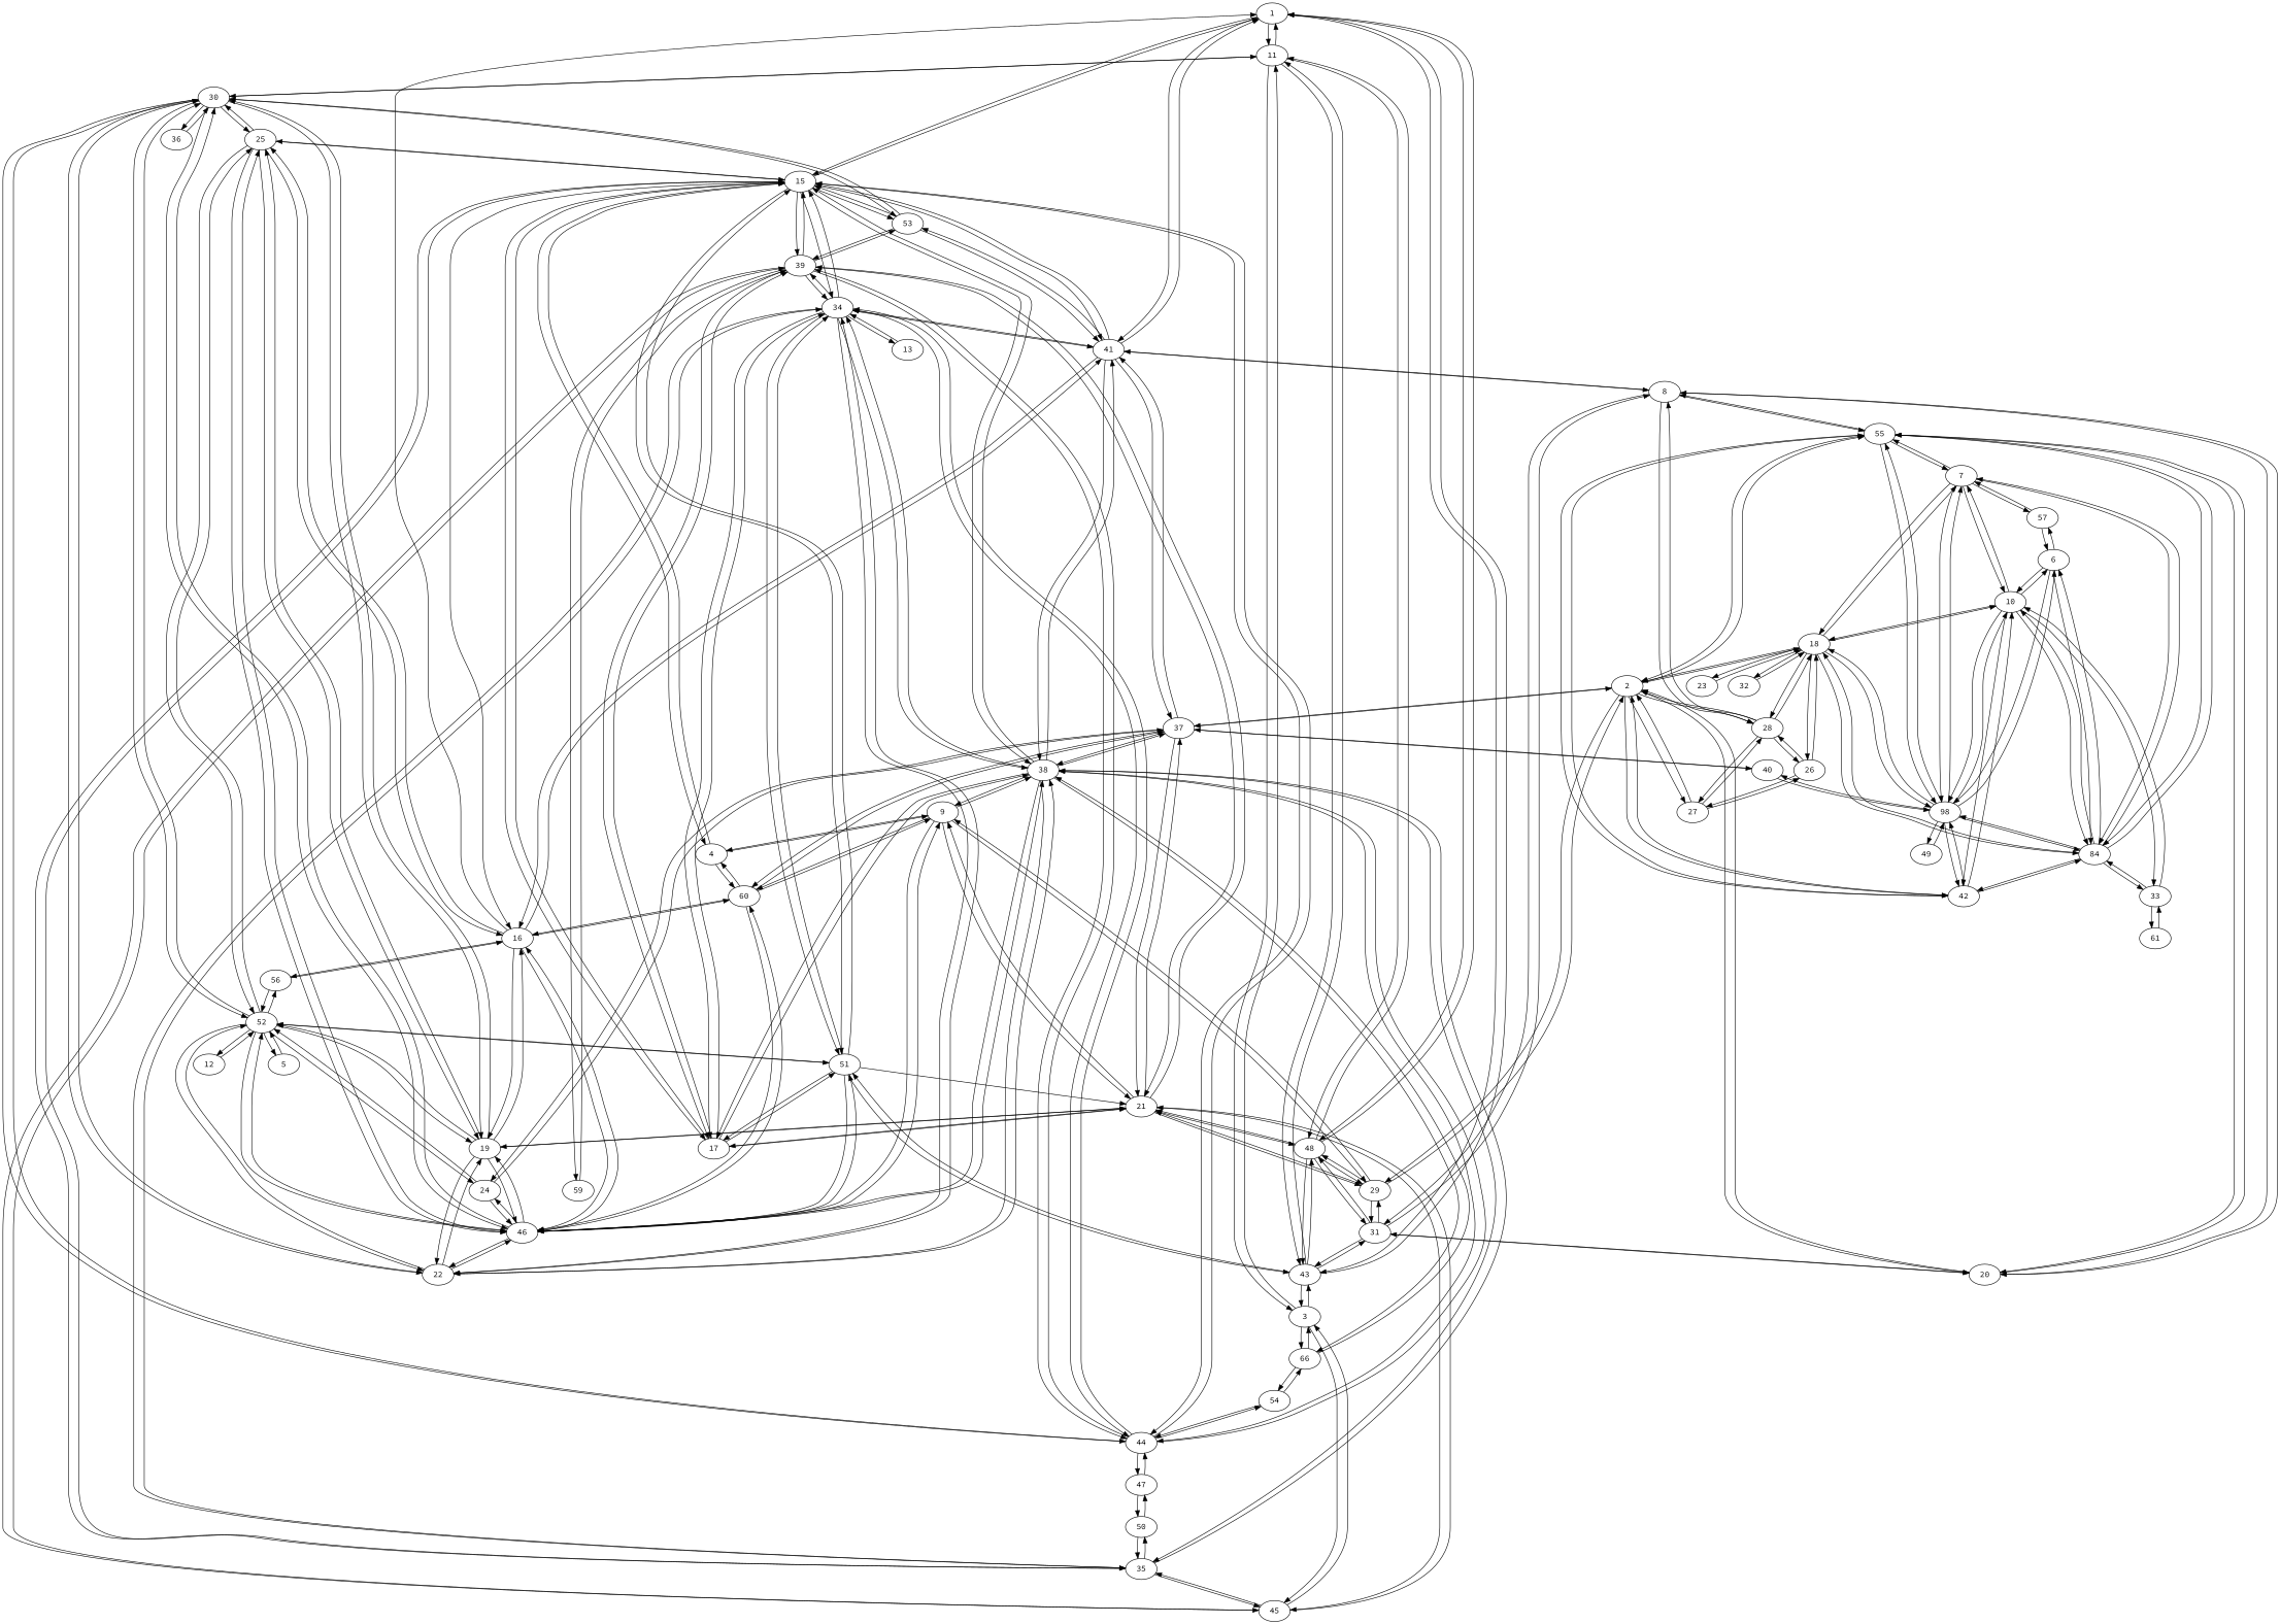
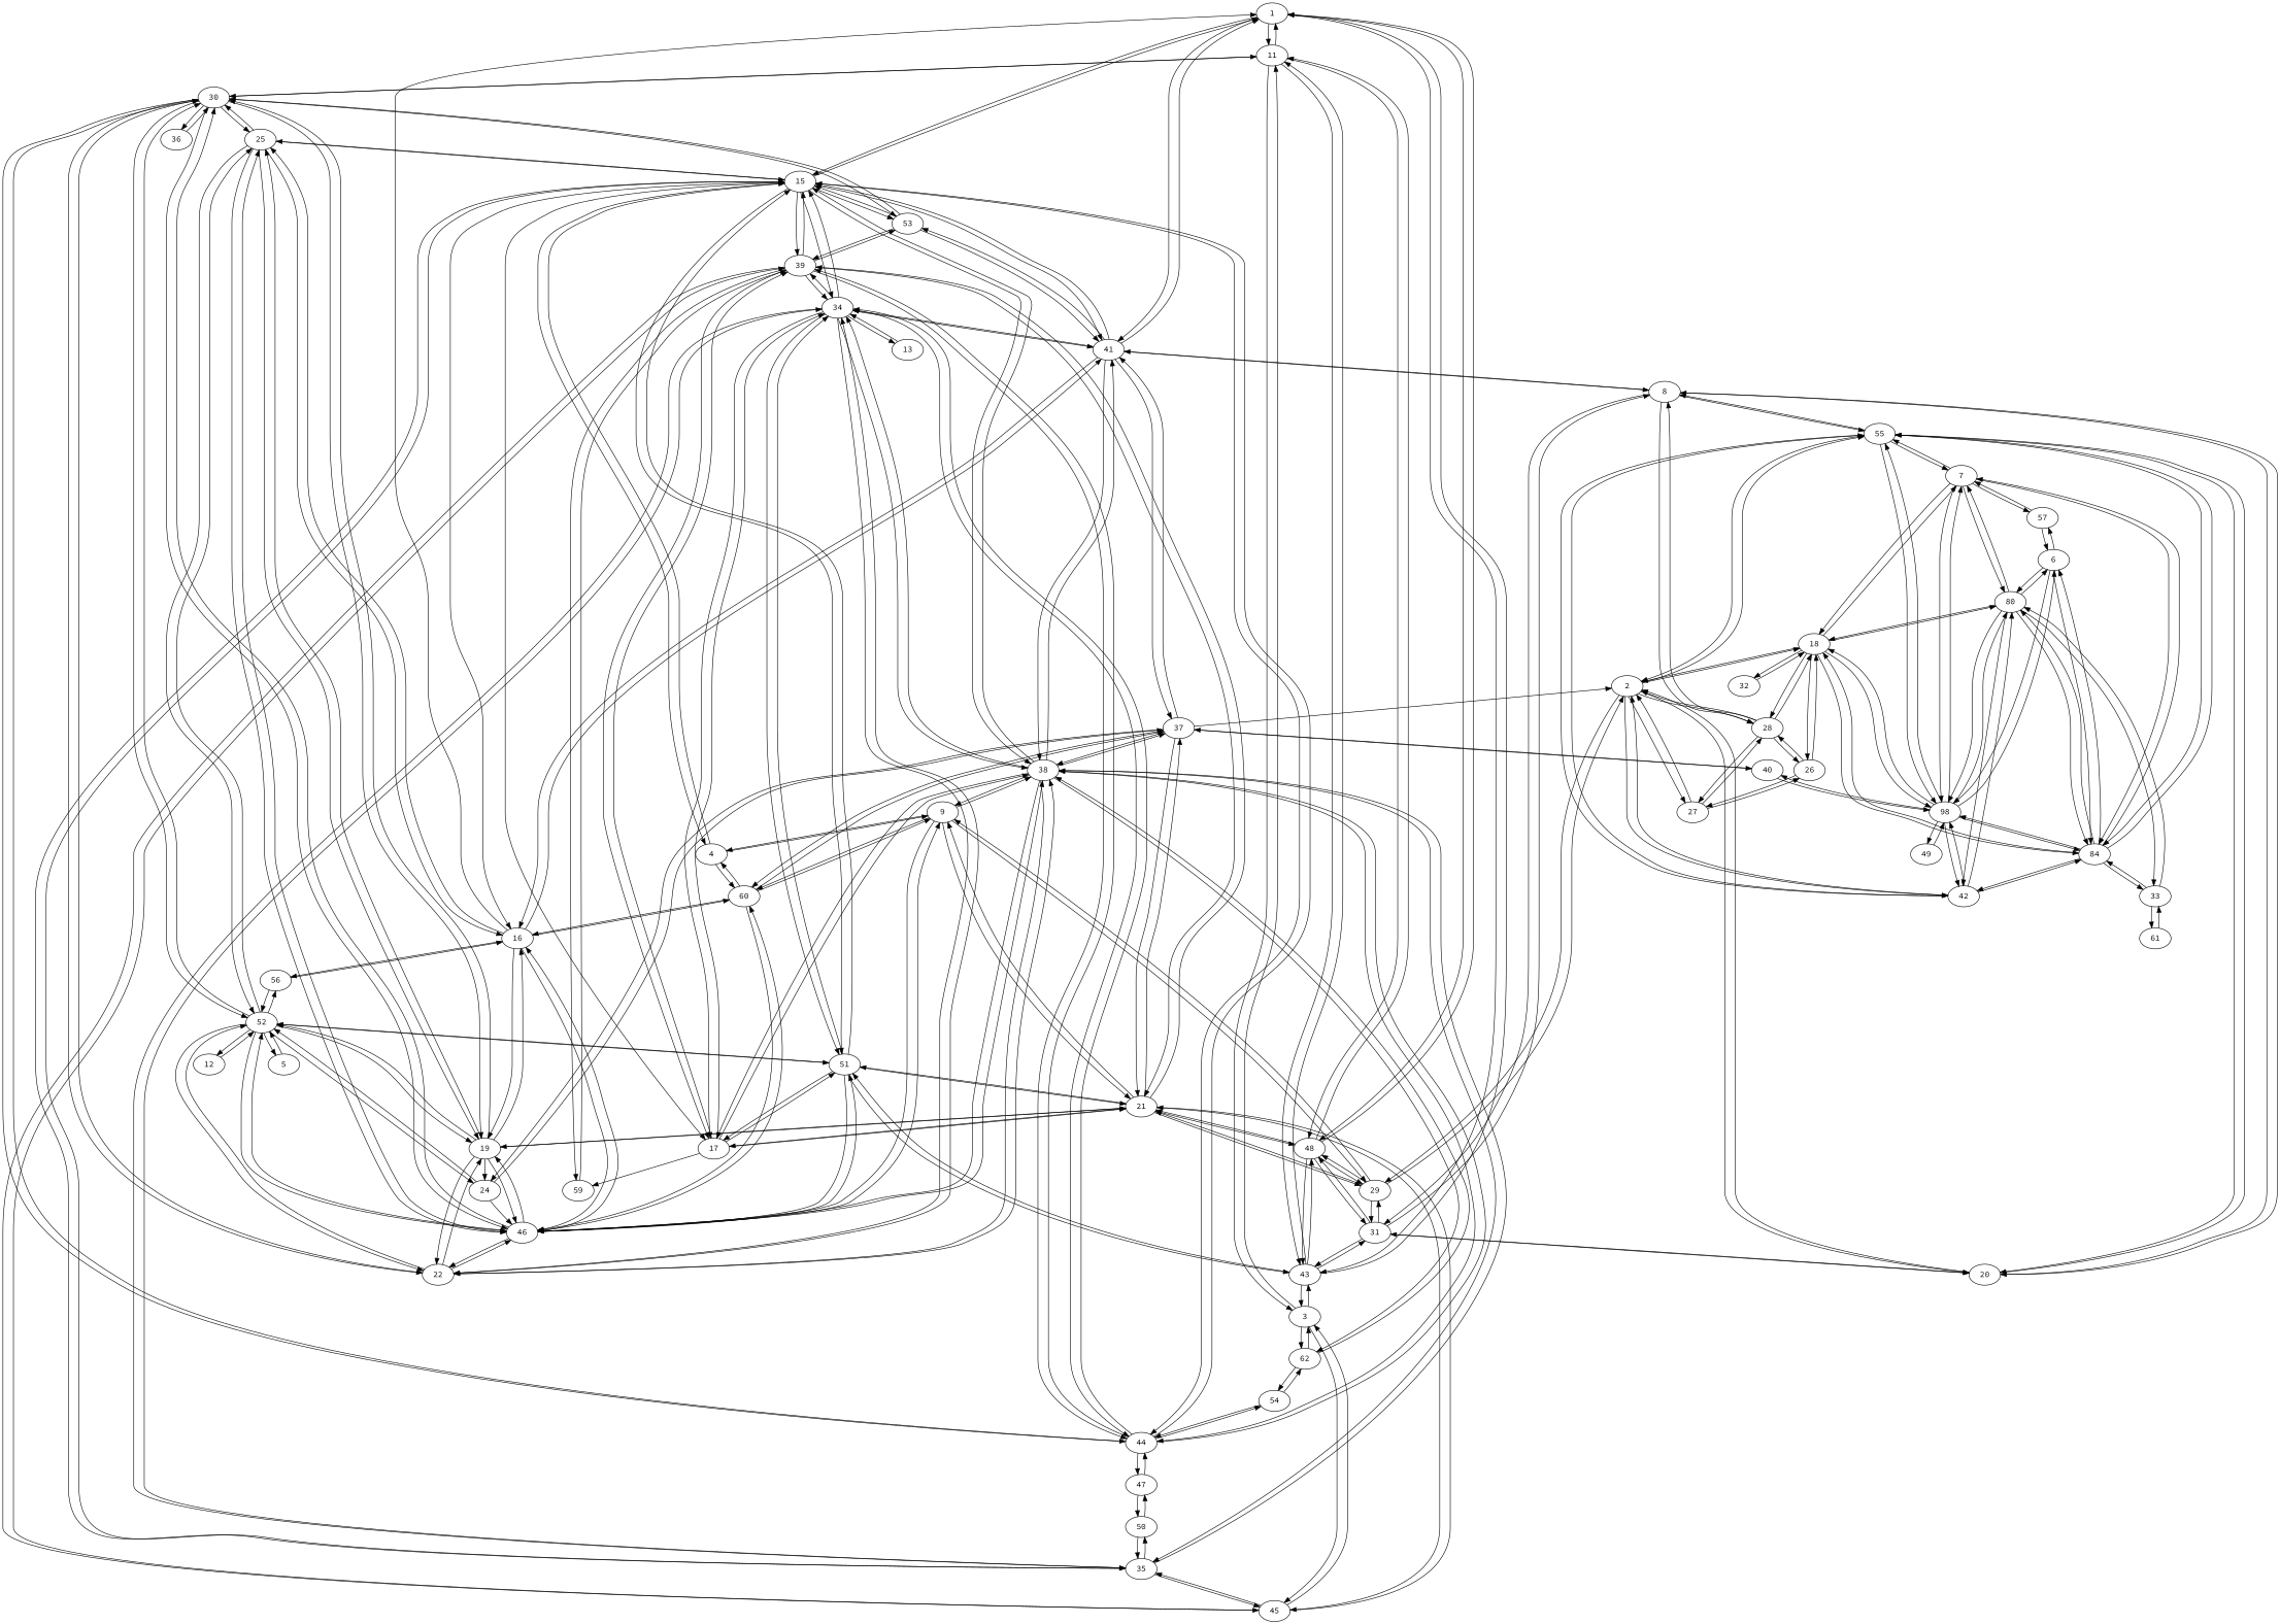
  digraph {
    fontname="Source Code Pro"
    node [fontname="Source Code Pro"]
    edge [fontname="Source Code Pro"]
    1
    11
    15
    41
    43
    48
    3
    30
    16
    4
    38
    34
    17
    25
    35
    39
    44
    51
    53
    60
    46
    19
    56
    37
    8
    31
    29
    21
    45
-   62 [label=66]
+   62
    52
    22
    36
    9
    13
    50
    59
    54
    47
    24
    2
    40
    20
    28
    55
    18
    27
    42
-   10
+   10 [label=80]
    n50 [label=84]
    n51 [label=98]
    7
-   23
    26
    32
    6
    33
    49
    57
    5
    12
    61
    1 -> 11
    1 -> 15
    1 -> 41
    1 -> 43
    1 -> 48
    11 -> 1
    11 -> 43
    11 -> 48
    11 -> 3
    11 -> 30
    15 -> 1
    15 -> 41
    15 -> 16
    15 -> 4
    15 -> 38
    15 -> 34
    15 -> 17
    15 -> 25
    15 -> 35
    15 -> 39
    15 -> 44
    15 -> 51
    15 -> 53
    41 -> 1
    41 -> 15
    41 -> 16
    41 -> 38
    41 -> 34
    41 -> 53
    41 -> 37
    41 -> 8
    43 -> 1
    43 -> 11
    43 -> 48
    43 -> 3
    43 -> 51
    43 -> 31
    48 -> 1
    48 -> 11
    48 -> 43
    48 -> 31
    48 -> 29
    48 -> 21
    3 -> 11
    3 -> 43
    3 -> 45
    3 -> 62
    30 -> 11
    30 -> 25
    30 -> 44
    30 -> 53
    30 -> 46
    30 -> 19
    30 -> 52
    30 -> 22
    30 -> 36
    16 -> 1
    16 -> 41
    16 -> 25
    16 -> 60
    16 -> 46
    16 -> 19
    16 -> 56
    4 -> 15
    4 -> 60
    4 -> 9
    38 -> 15
    38 -> 41
    38 -> 34
    38 -> 17
    38 -> 35
    38 -> 44
    38 -> 46
    38 -> 37
    38 -> 62
    38 -> 22
    38 -> 9
    34 -> 15
    34 -> 41
    34 -> 38
    34 -> 17
    34 -> 35
    34 -> 39
    34 -> 44
    34 -> 51
    34 -> 22
    34 -> 13
-   17 -> 15
+   17 -> 59
    17 -> 38
    17 -> 34
    17 -> 39
    17 -> 51
    17 -> 21
    25 -> 15
    25 -> 30
    25 -> 16
    25 -> 46
    25 -> 19
    25 -> 52
    35 -> 15
    35 -> 38
    35 -> 34
    35 -> 45
    35 -> 50
    39 -> 15
    39 -> 34
    39 -> 17
    39 -> 44
    39 -> 53
    39 -> 21
    39 -> 45
    39 -> 59
    44 -> 15
    44 -> 30
    44 -> 38
    44 -> 34
    44 -> 39
    44 -> 54
    44 -> 47
    51 -> 15
    51 -> 43
    51 -> 34
    51 -> 17
    51 -> 46
    51 -> 21
    51 -> 52
    53 -> 15
    53 -> 41
    53 -> 30
    53 -> 39
    60 -> 16
    60 -> 4
    60 -> 46
    60 -> 37
    60 -> 9
    46 -> 30
    46 -> 16
    46 -> 38
    46 -> 25
    46 -> 51
    46 -> 60
    46 -> 19
    46 -> 52
    46 -> 22
    46 -> 9
-   46 -> 24
+   19 -> 24
    19 -> 30
    19 -> 16
    19 -> 25
    19 -> 46
    19 -> 21
    19 -> 52
    19 -> 22
    56 -> 16
    56 -> 52
    37 -> 41
    37 -> 38
    37 -> 60
    37 -> 21
    37 -> 24
    37 -> 2
    37 -> 40
    8 -> 41
    8 -> 31
    8 -> 20
    8 -> 28
    8 -> 55
    31 -> 43
    31 -> 48
    31 -> 8
    31 -> 29
    31 -> 20
    29 -> 48
    29 -> 31
    29 -> 21
    29 -> 9
    29 -> 2
    21 -> 48
    21 -> 17
    21 -> 39
+   21 -> 51
    21 -> 19
    21 -> 37
    21 -> 29
    21 -> 45
    21 -> 9
    45 -> 3
    45 -> 35
    45 -> 39
    45 -> 21
    62 -> 3
    62 -> 38
    62 -> 54
    52 -> 30
    52 -> 25
    52 -> 51
    52 -> 46
    52 -> 19
    52 -> 56
    52 -> 22
    52 -> 24
    52 -> 5
    52 -> 12
    22 -> 30
    22 -> 38
    22 -> 34
    22 -> 46
    22 -> 19
    22 -> 52
    36 -> 30
    9 -> 4
    9 -> 38
    9 -> 60
    9 -> 46
    9 -> 29
    9 -> 21
    13 -> 34
    50 -> 35
    50 -> 47
    59 -> 39
    54 -> 44
    54 -> 62
    47 -> 44
    47 -> 50
    24 -> 46
    24 -> 37
    24 -> 52
-   2 -> 37
    2 -> 29
    2 -> 20
    2 -> 28
    2 -> 55
    2 -> 18
    2 -> 27
    2 -> 42
    40 -> 37
    40 -> n51
    20 -> 8
    20 -> 31
    20 -> 2
    20 -> 55
    28 -> 8
    28 -> 2
    28 -> 18
    28 -> 27
    28 -> 26
    55 -> 8
    55 -> 2
    55 -> 20
    55 -> 42
    55 -> n50
    55 -> n51
    55 -> 7
    18 -> 2
    18 -> 28
    18 -> 10
    18 -> n50
    18 -> n51
    18 -> 7
-   18 -> 23
    18 -> 26
    18 -> 32
    27 -> 2
    27 -> 28
    27 -> 26
    42 -> 2
    42 -> 55
    42 -> 10
    42 -> n50
    42 -> n51
    10 -> 18
    10 -> 42
    10 -> n50
    10 -> n51
    10 -> 7
    10 -> 6
    10 -> 33
    n50 -> 55
    n50 -> 18
    n50 -> 42
    n50 -> 10
    n50 -> n51
    n50 -> 7
    n50 -> 6
    n50 -> 33
    n51 -> 40
    n51 -> 55
    n51 -> 18
    n51 -> 42
    n51 -> 10
    n51 -> n50
    n51 -> 7
    n51 -> 6
    n51 -> 49
    7 -> 55
    7 -> 18
    7 -> 10
    7 -> n50
    7 -> n51
    7 -> 57
-   23 -> 18
    26 -> 28
    26 -> 18
    26 -> 27
    32 -> 18
    6 -> 10
    6 -> n50
    6 -> n51
    6 -> 57
    33 -> 10
    33 -> n50
    33 -> 61
    49 -> n51
    57 -> 7
    57 -> 6
    5 -> 52
    12 -> 52
    61 -> 33
  }
